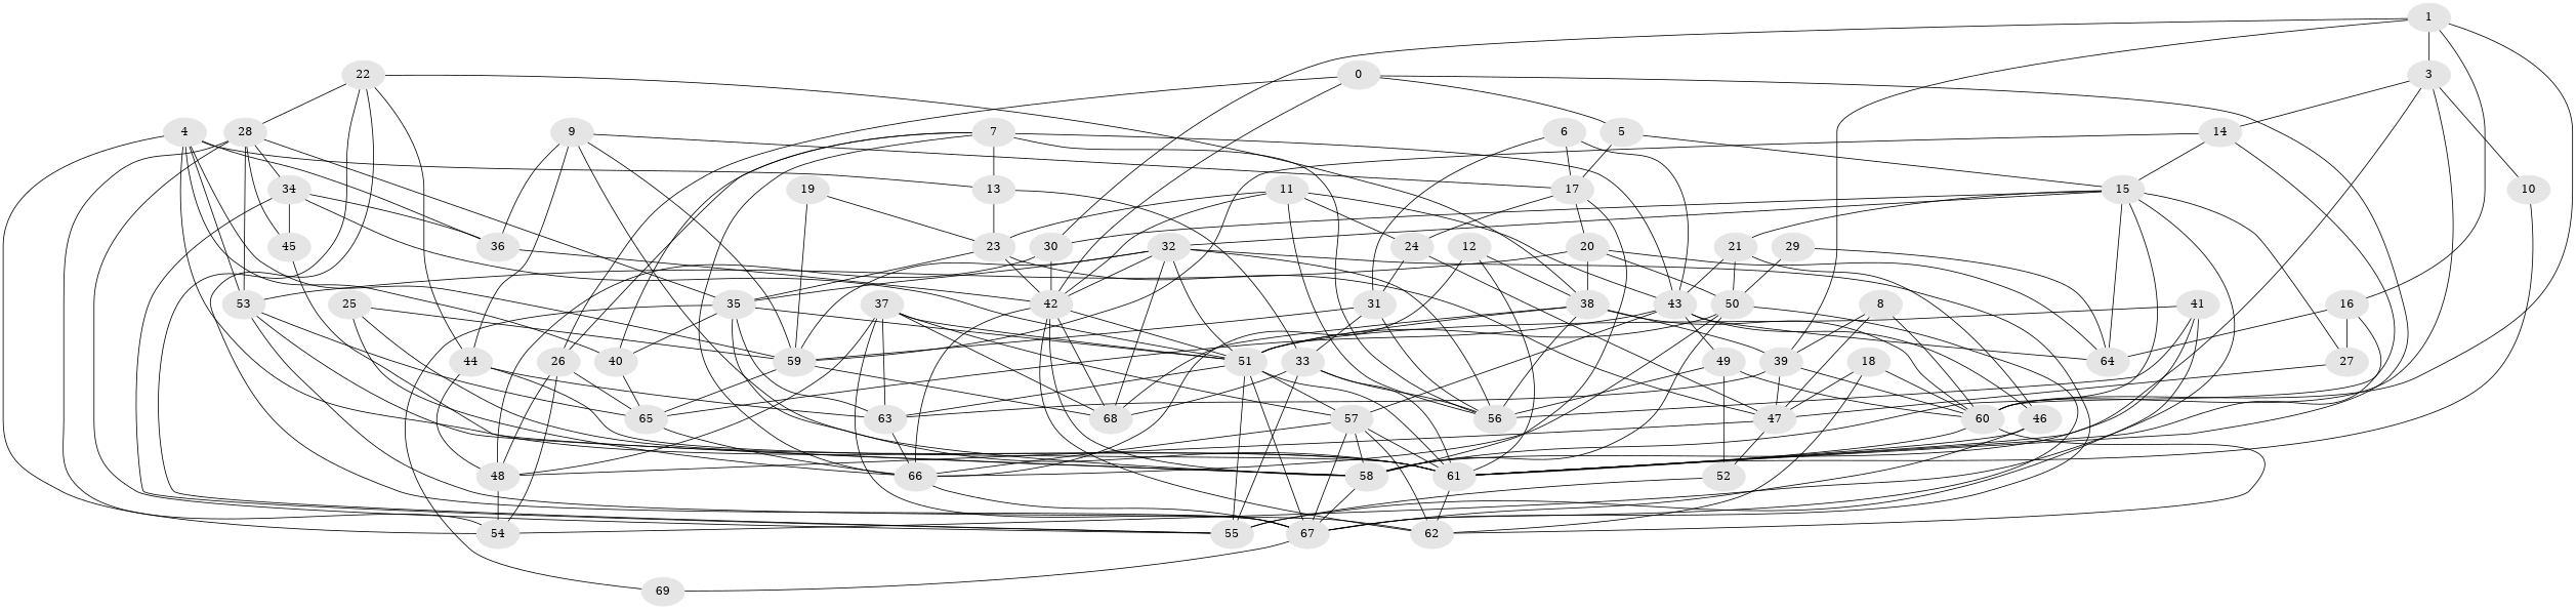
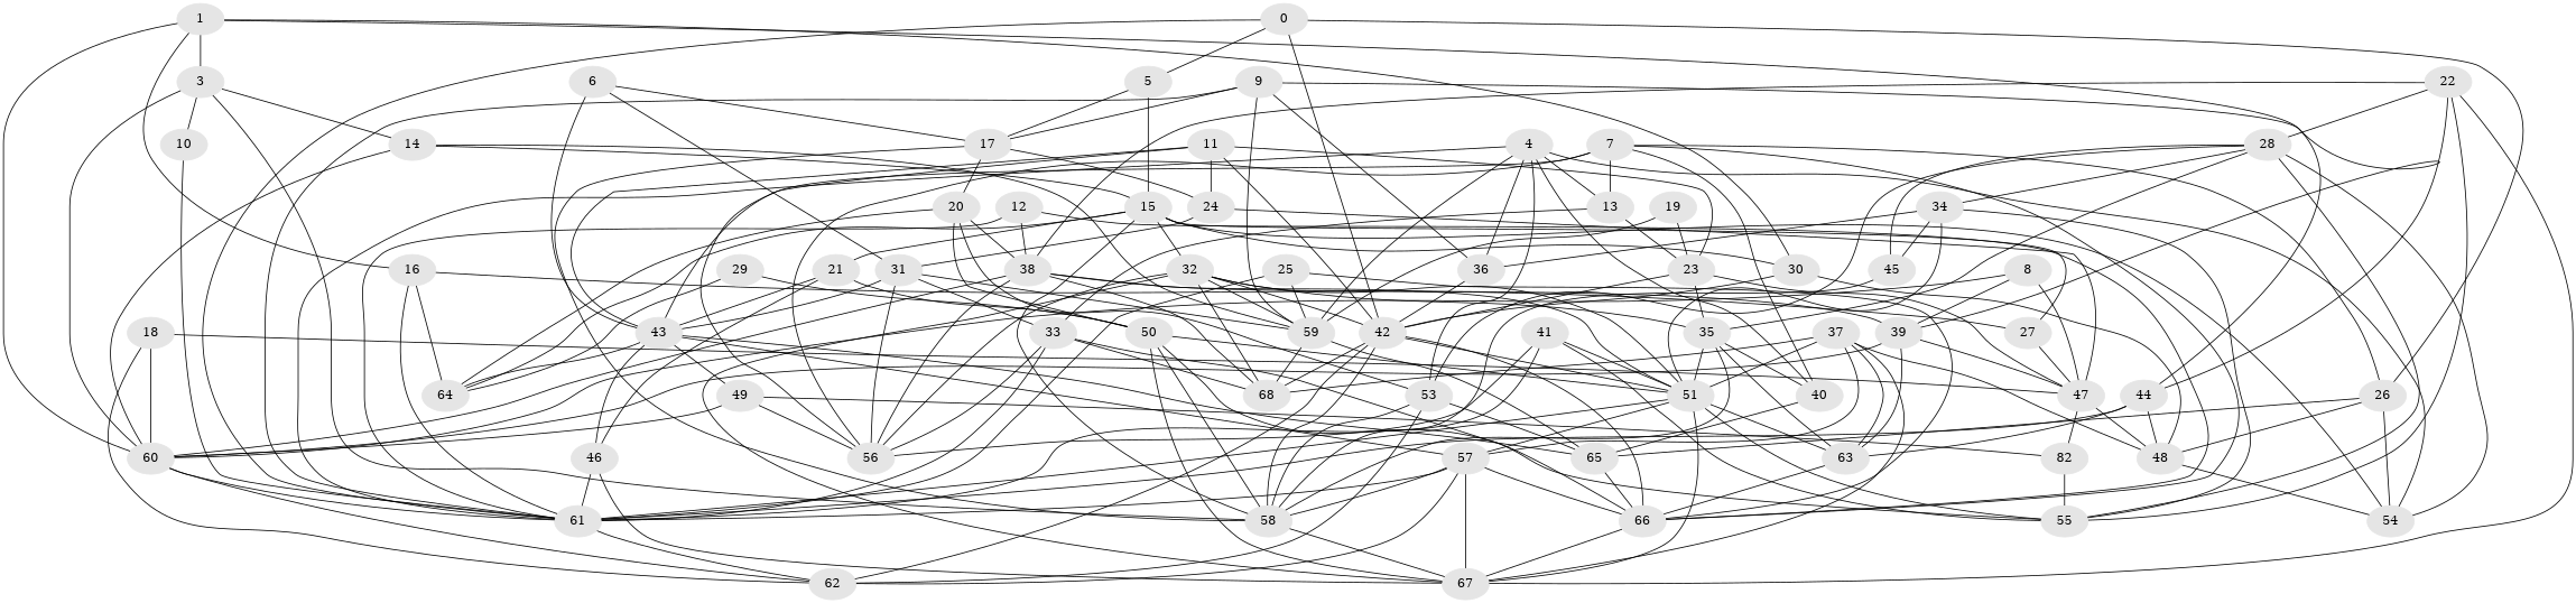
  graph {
    node [color=gray90 style=filled]
    edge [weight=1.0]
    1
    3
    16
    30
    39
    60
    10
    14
    58
    61
    27
    64
    42
    48
    47
    63
    62
    n18 [label=0]
    5
    26
    15
    17
    54
    65
    66
    51
    68
    59
    67
    4
    13
    36
    40
    53
    23
    33
    21
    32
    24
    20
    6
    31
    43
    56
    46
    57
    49
    7
    8
-   52
+   52 [label=82]
    9
    44
    11
    35
    12
    38
    55
    50
    18
    19
    45
    22
    28
    34
-   69
    25
    29
    37
    41
    1 -- 3 [weight=2.0]
    1 -- 16
    1 -- 30
    1 -- 39
    1 -- 60
    3 -- 60
    3 -- 10
    3 -- 14
    3 -- 58
    16 -- 61
    16 -- 27
    16 -- 64
    30 -- 42
    30 -- 48
    39 -- 60
    39 -- 47
    39 -- 63
    60 -- 61
    60 -- 62
    10 -- 61
    14 -- 60
    14 -- 15
    14 -- 59
    58 -- 67
    61 -- 62
    27 -- 47
    42 -- 58
    42 -- 62
    42 -- 66
    42 -- 51
    42 -- 68
    48 -- 54
    47 -- 48
    47 -- 52
    63 -- 66
    n18 -- 61
    n18 -- 42
    n18 -- 5
    n18 -- 26
    5 -- 15
    5 -- 17
    26 -- 48
    26 -- 54
    26 -- 65
    15 -- 30
    15 -- 58
    15 -- 27
    15 -- 64
    15 -- 54
    15 -- 21
    15 -- 32
    17 -- 58
    17 -- 24
    17 -- 20
    65 -- 66
    66 -- 67
    51 -- 61
    51 -- 63
    51 -- 67
    51 -- 57
    51 -- 55
    59 -- 65
    59 -- 68
-   67 -- 69
    4 -- 61
    4 -- 54
    4 -- 59
    4 -- 13
    4 -- 36
    4 -- 40
    4 -- 53
    13 -- 23
    13 -- 33
    36 -- 42
    40 -- 65
    53 -- 58
    53 -- 62
    53 -- 65
    23 -- 42
    23 -- 47
    23 -- 35
    33 -- 61
    33 -- 68
    33 -- 56
    33 -- 55
    21 -- 43
    21 -- 46
    21 -- 50
    32 -- 42
    32 -- 51
    32 -- 68
    32 -- 59
    32 -- 67
    32 -- 56
    32 -- 35
    24 -- 47
    24 -- 31
    20 -- 64
    20 -- 53
    20 -- 38
    20 -- 50
    6 -- 17
    6 -- 31
    6 -- 43
    31 -- 59
    31 -- 33
+   31 -- 43
    31 -- 56
    43 -- 64
    43 -- 65
    43 -- 46
    43 -- 57
    43 -- 49
    46 -- 61
    46 -- 67
    57 -- 58
    57 -- 61
    57 -- 62
    57 -- 66
    57 -- 67
    49 -- 60
    49 -- 56
    49 -- 52
    7 -- 26
    7 -- 66
    7 -- 13
    7 -- 40
    7 -- 43 [weight=2.0]
    7 -- 56
    8 -- 39
    8 -- 60
    8 -- 47
    52 -- 55
    9 -- 61
    9 -- 17
    9 -- 59
    9 -- 36
    9 -- 44
    44 -- 61
    44 -- 48
    44 -- 63
    11 -- 42
    11 -- 23
    11 -- 24
    11 -- 43
    11 -- 56
    35 -- 58
    35 -- 63
    35 -- 51
    35 -- 40
-   35 -- 69
    12 -- 61
    12 -- 66
    12 -- 38
    38 -- 39
    38 -- 60
    38 -- 51
    38 -- 68
    38 -- 56
    50 -- 58
    50 -- 66
    50 -- 51
    50 -- 67
    18 -- 60
    18 -- 47
    18 -- 62
    19 -- 59 [weight=2.0]
    19 -- 23
    45 -- 58
    22 -- 67
    22 -- 44
    22 -- 38
    22 -- 55
    22 -- 28
    28 -- 54
    28 -- 53
    28 -- 35
    28 -- 55
    28 -- 45
    28 -- 34
    34 -- 51
    34 -- 36
    34 -- 55
    34 -- 45
    25 -- 61
    25 -- 66
    25 -- 59
    29 -- 64
    29 -- 50
    37 -- 48
    37 -- 63
    37 -- 51
    37 -- 68
    37 -- 67
    37 -- 57
    41 -- 61
    41 -- 51
    41 -- 56
    41 -- 55
  }
